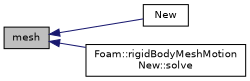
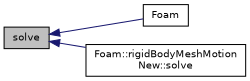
  digraph {
    rankdir=LR
    node [color=black fontname=Helvetica fontsize=10 shape=record]
    edge [color=midnightblue dir=back fontname=Helvetica fontsize=10 labelfontname=Helvetica labelfontsize=10 style=solid]
-   n1 [fillcolor=grey75 fontcolor=black height=0.2 label=mesh style=filled width=0.4]
-   n2 [height=0.2 label=New width=0.4]
+   n1 [fillcolor=grey75 fontcolor=black height=0.2 label=solve style=filled width=0.4]
+   n2 [height=0.2 label=Foam width=0.4]
    n3 [height=0.2 label="Foam::rigidBodyMeshMotion\lNew::solve" width=0.4]
    n1 -> n2
    n1 -> n3
  }
